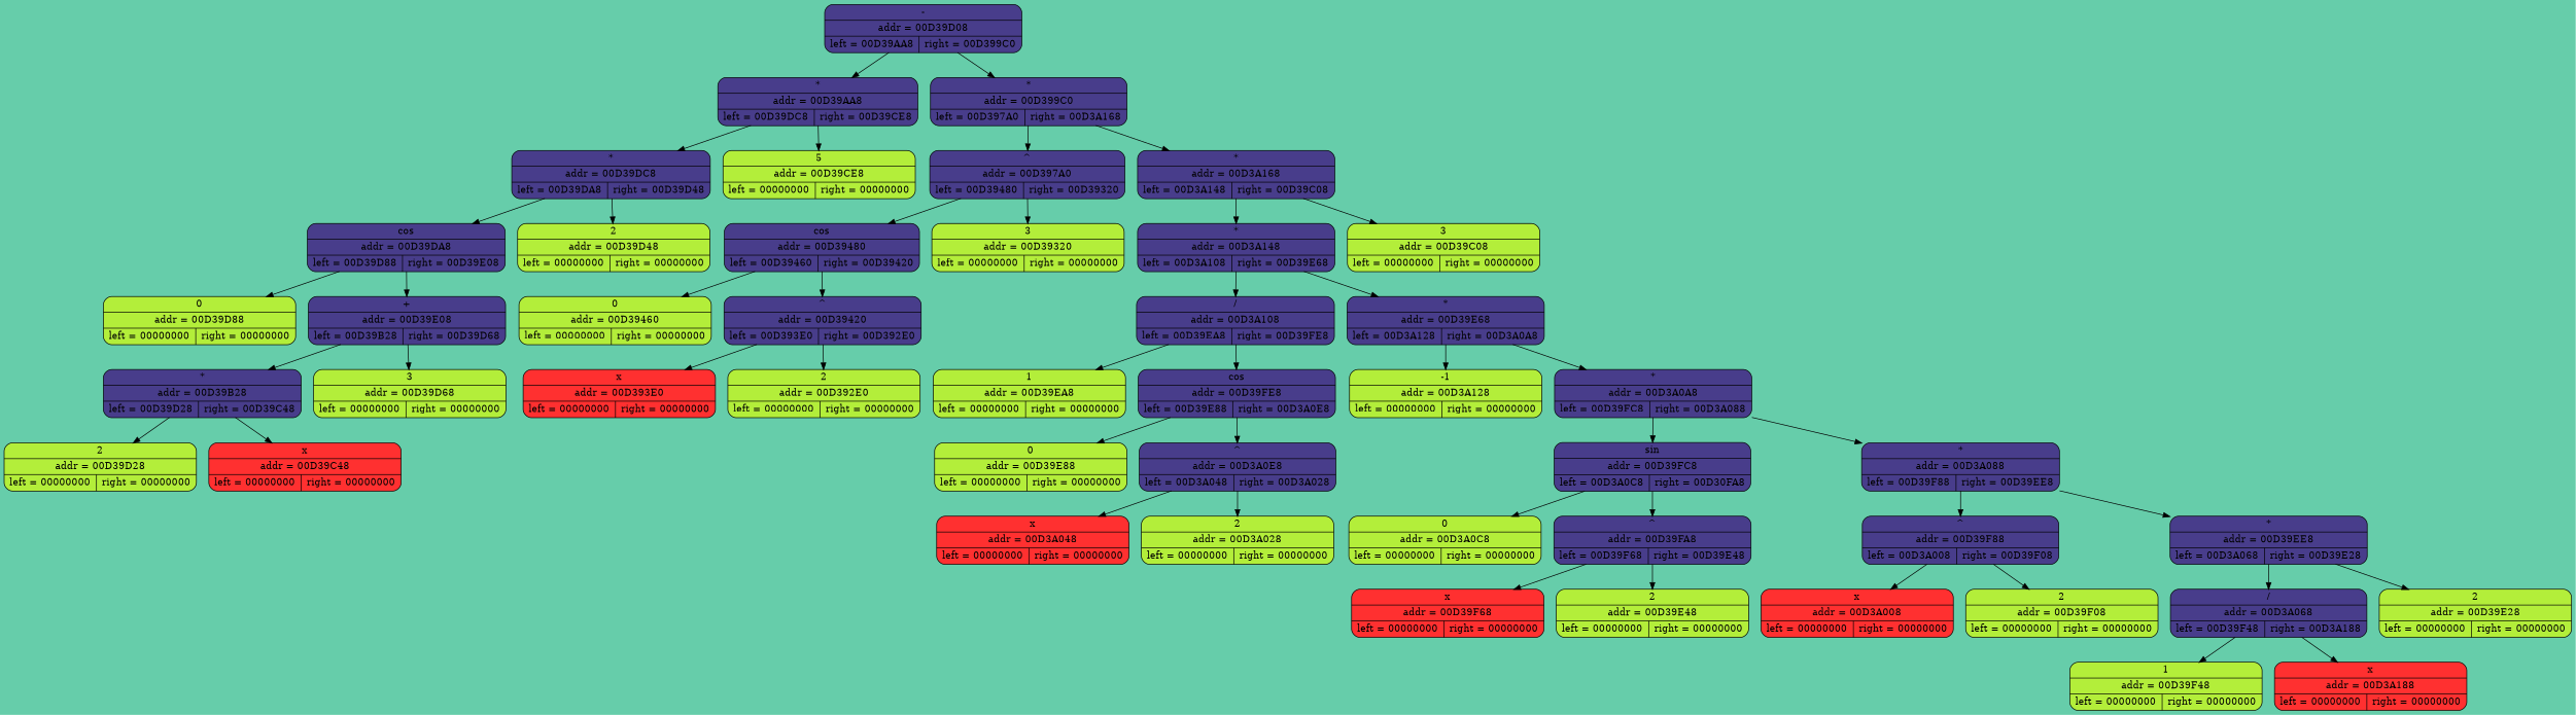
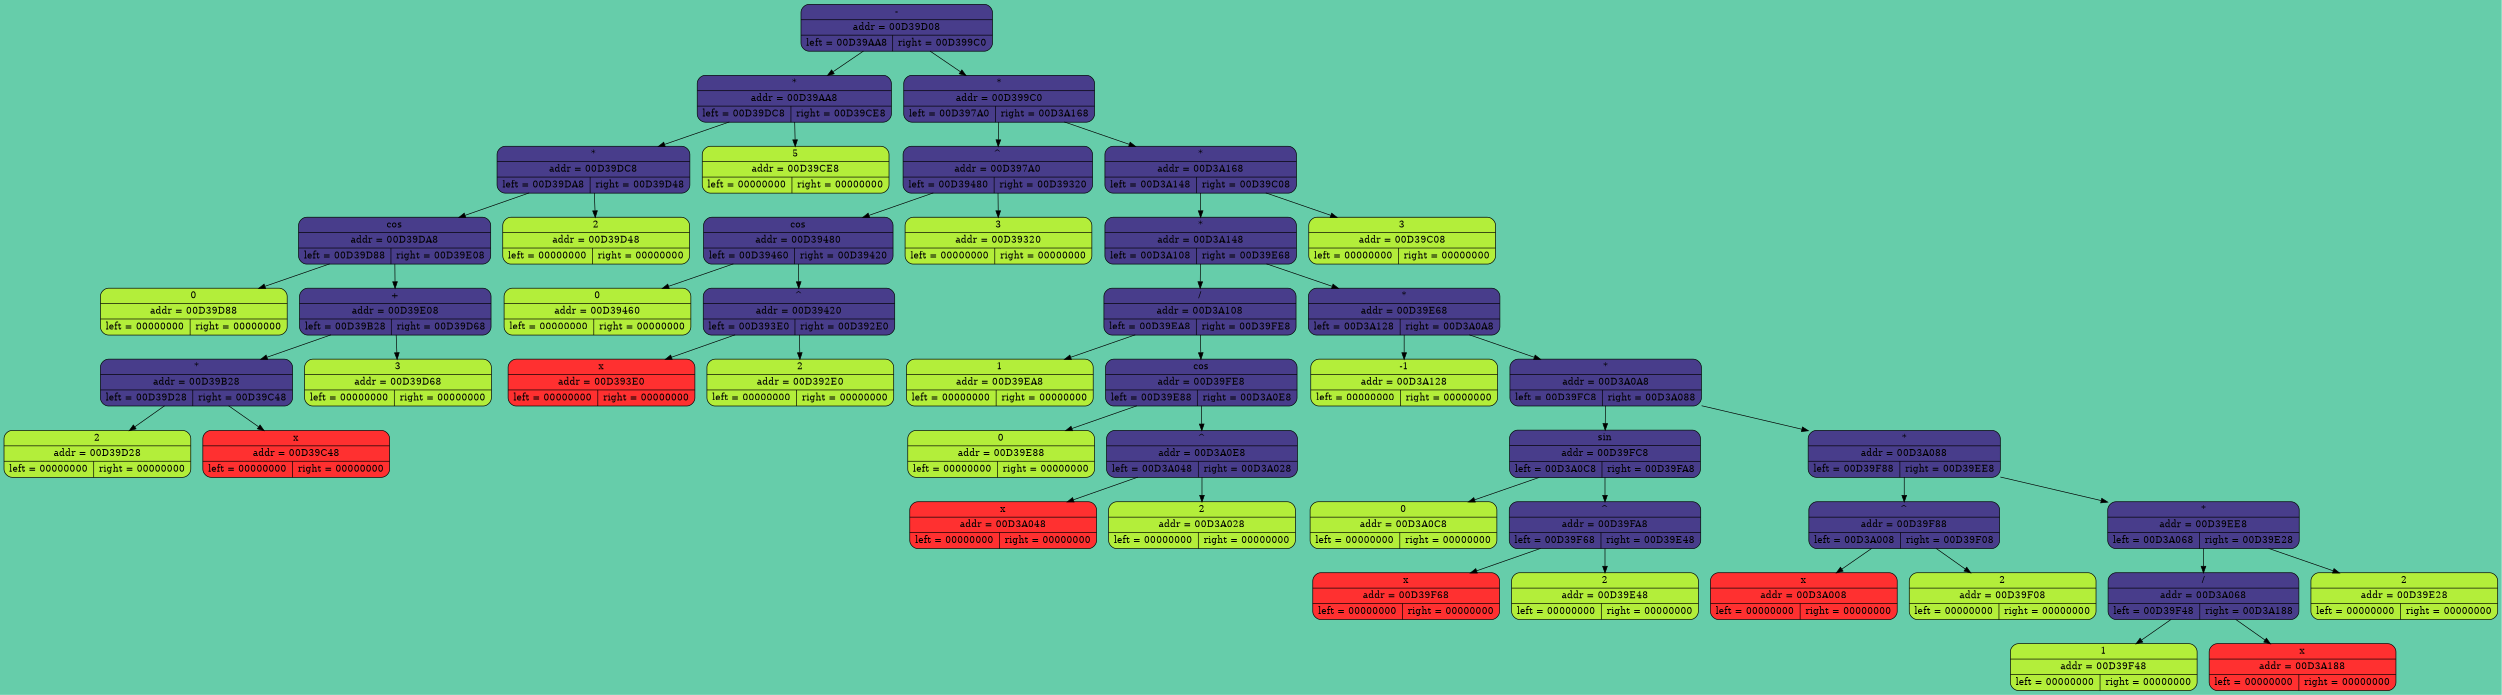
  digraph {
    bgcolor=aquamarine3
    rankdir=UD
    node [fillcolor=darkslateblue shape=Mrecord style=filled]
    n1 [label="{ - | addr = 00D39D08 | { left = 00D39AA8 | right = 00D399C0}}"]
    n2 [label="{ * | addr = 00D39AA8 | { left = 00D39DC8 | right = 00D39CE8}}"]
    n3 [label="{ * | addr = 00D399C0 | { left = 00D397A0 | right = 00D3A168}}"]
    n4 [label="{ * | addr = 00D39DC8 | { left = 00D39DA8 | right = 00D39D48}}"]
    n5 [fillcolor=olivedrab2 label="{ 5 | addr = 00D39CE8 | { left = 00000000 | right = 00000000}}"]
    n6 [label="{ cos | addr = 00D39DA8 | { left = 00D39D88 | right = 00D39E08}}"]
    n7 [fillcolor=olivedrab2 label="{ 2 | addr = 00D39D48 | { left = 00000000 | right = 00000000}}"]
    n8 [fillcolor=olivedrab2 label="{ 0 | addr = 00D39D88 | { left = 00000000 | right = 00000000}}"]
    n9 [label="{ + | addr = 00D39E08 | { left = 00D39B28 | right = 00D39D68}}"]
    n10 [label="{ * | addr = 00D39B28 | { left = 00D39D28 | right = 00D39C48}}"]
    n11 [fillcolor=olivedrab2 label="{ 3 | addr = 00D39D68 | { left = 00000000 | right = 00000000}}"]
    n12 [fillcolor=olivedrab2 label="{ 2 | addr = 00D39D28 | { left = 00000000 | right = 00000000}}"]
    n13 [fillcolor=firebrick1 label="{ x | addr = 00D39C48 | { left = 00000000 | right = 00000000}}"]
    n14 [label="{ ^ | addr = 00D397A0 | { left = 00D39480 | right = 00D39320}}"]
    n15 [label="{ * | addr = 00D3A168 | { left = 00D3A148 | right = 00D39C08}}"]
    n16 [label="{ cos | addr = 00D39480 | { left = 00D39460 | right = 00D39420}}"]
    n17 [fillcolor=olivedrab2 label="{ 3 | addr = 00D39320 | { left = 00000000 | right = 00000000}}"]
    n18 [fillcolor=olivedrab2 label="{ 0 | addr = 00D39460 | { left = 00000000 | right = 00000000}}"]
    n19 [label="{ ^ | addr = 00D39420 | { left = 00D393E0 | right = 00D392E0}}"]
    n20 [fillcolor=firebrick1 label="{ x | addr = 00D393E0 | { left = 00000000 | right = 00000000}}"]
    n21 [fillcolor=olivedrab2 label="{ 2 | addr = 00D392E0 | { left = 00000000 | right = 00000000}}"]
    n22 [label="{ * | addr = 00D3A148 | { left = 00D3A108 | right = 00D39E68}}"]
    n23 [fillcolor=olivedrab2 label="{ 3 | addr = 00D39C08 | { left = 00000000 | right = 00000000}}"]
    n24 [label="{ / | addr = 00D3A108 | { left = 00D39EA8 | right = 00D39FE8}}"]
    n25 [label="{ * | addr = 00D39E68 | { left = 00D3A128 | right = 00D3A0A8}}"]
    n26 [fillcolor=olivedrab2 label="{ 1 | addr = 00D39EA8 | { left = 00000000 | right = 00000000}}"]
    n27 [label="{ cos | addr = 00D39FE8 | { left = 00D39E88 | right = 00D3A0E8}}"]
    n28 [fillcolor=olivedrab2 label="{ 0 | addr = 00D39E88 | { left = 00000000 | right = 00000000}}"]
    n29 [label="{ ^ | addr = 00D3A0E8 | { left = 00D3A048 | right = 00D3A028}}"]
    n30 [fillcolor=firebrick1 label="{ x | addr = 00D3A048 | { left = 00000000 | right = 00000000}}"]
    n31 [fillcolor=olivedrab2 label="{ 2 | addr = 00D3A028 | { left = 00000000 | right = 00000000}}"]
    n32 [fillcolor=olivedrab2 label="{ -1 | addr = 00D3A128 | { left = 00000000 | right = 00000000}}"]
    n33 [label="{ * | addr = 00D3A0A8 | { left = 00D39FC8 | right = 00D3A088}}"]
-   n34 [label="{ sin | addr = 00D39FC8 | { left = 00D3A0C8 | right = 00D30FA8}}"]
+   n34 [label="{ sin | addr = 00D39FC8 | { left = 00D3A0C8 | right = 00D39FA8}}"]
    n35 [label="{ * | addr = 00D3A088 | { left = 00D39F88 | right = 00D39EE8}}"]
    n36 [fillcolor=olivedrab2 label="{ 0 | addr = 00D3A0C8 | { left = 00000000 | right = 00000000}}"]
    n37 [label="{ ^ | addr = 00D39FA8 | { left = 00D39F68 | right = 00D39E48}}"]
    n38 [fillcolor=firebrick1 label="{ x | addr = 00D39F68 | { left = 00000000 | right = 00000000}}"]
    n39 [fillcolor=olivedrab2 label="{ 2 | addr = 00D39E48 | { left = 00000000 | right = 00000000}}"]
    n40 [label="{ ^ | addr = 00D39F88 | { left = 00D3A008 | right = 00D39F08}}"]
    n41 [label="{ * | addr = 00D39EE8 | { left = 00D3A068 | right = 00D39E28}}"]
    n42 [fillcolor=firebrick1 label="{ x | addr = 00D3A008 | { left = 00000000 | right = 00000000}}"]
    n43 [fillcolor=olivedrab2 label="{ 2 | addr = 00D39F08 | { left = 00000000 | right = 00000000}}"]
    n44 [label="{ / | addr = 00D3A068 | { left = 00D39F48 | right = 00D3A188}}"]
    n45 [fillcolor=olivedrab2 label="{ 2 | addr = 00D39E28 | { left = 00000000 | right = 00000000}}"]
    n46 [fillcolor=olivedrab2 label="{ 1 | addr = 00D39F48 | { left = 00000000 | right = 00000000}}"]
    n47 [fillcolor=firebrick1 label="{ x | addr = 00D3A188 | { left = 00000000 | right = 00000000}}"]
    n1 -> n2
    n1 -> n3
    n2 -> n4
    n2 -> n5
    n3 -> n14
    n3 -> n15
    n4 -> n6
    n4 -> n7
    n6 -> n8
    n6 -> n9
    n9 -> n10
    n9 -> n11
    n10 -> n12
    n10 -> n13
    n14 -> n16
    n14 -> n17
    n15 -> n22
    n15 -> n23
    n16 -> n18
    n16 -> n19
    n19 -> n20
    n19 -> n21
    n22 -> n24
    n22 -> n25
    n24 -> n26
    n24 -> n27
    n25 -> n32
    n25 -> n33
    n27 -> n28
    n27 -> n29
    n29 -> n30
    n29 -> n31
    n33 -> n34
    n33 -> n35
    n34 -> n36
    n34 -> n37
    n35 -> n40
    n35 -> n41
    n37 -> n38
    n37 -> n39
    n40 -> n42
    n40 -> n43
    n41 -> n44
    n41 -> n45
    n44 -> n46
    n44 -> n47
  }
